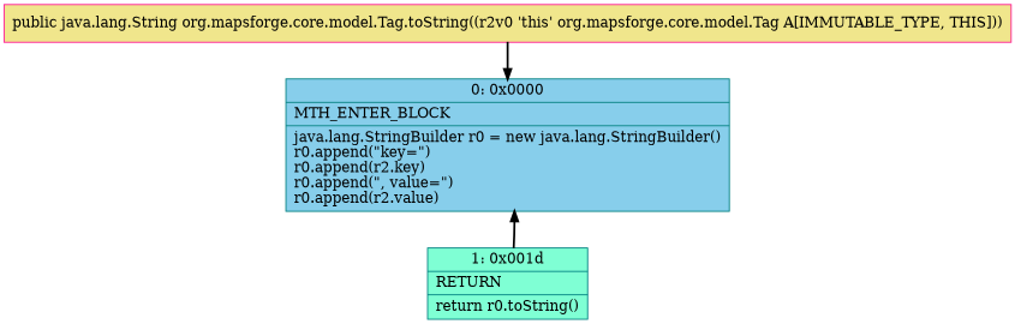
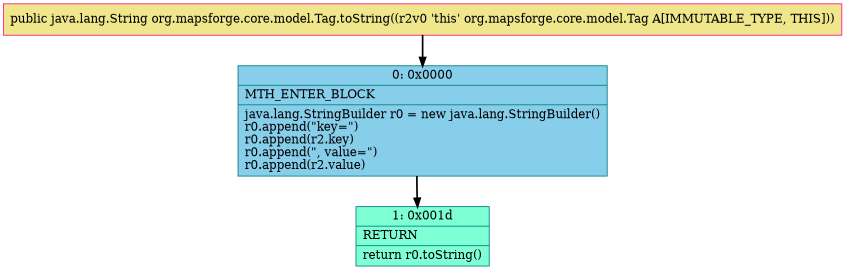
  digraph {
    node [shape=record style=filled color=teal]
    edge [style=bold]
    n1 [label="{0\:\ 0x0000|MTH_ENTER_BLOCK\l|java.lang.StringBuilder r0 = new java.lang.StringBuilder()\lr0.append(\"key=\")\lr0.append(r2.key)\lr0.append(\", value=\")\lr0.append(r2.value)\l}" fillcolor=skyblue]
    n2 [label="{1\:\ 0x001d|RETURN\l|return r0.toString()\l}" fillcolor=aquamarine]
    n3 [label="{public java.lang.String org.mapsforge.core.model.Tag.toString((r2v0 'this' org.mapsforge.core.model.Tag A[IMMUTABLE_TYPE, THIS])) }" fillcolor=khaki color=deeppink]
-   n2 -> n1
+   n1 -> n2
    n3 -> n1
  }
